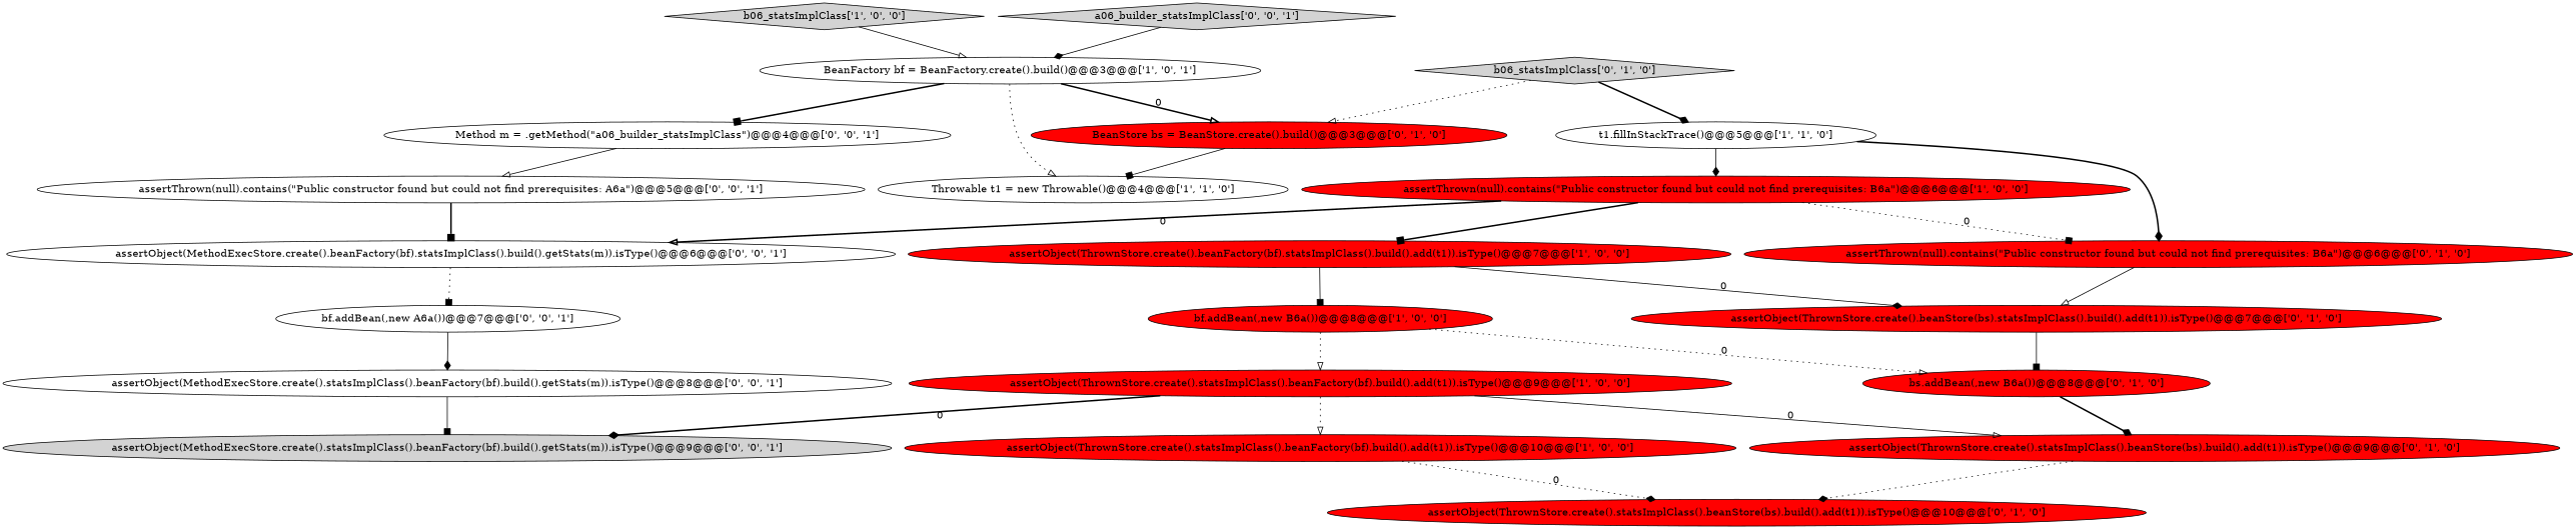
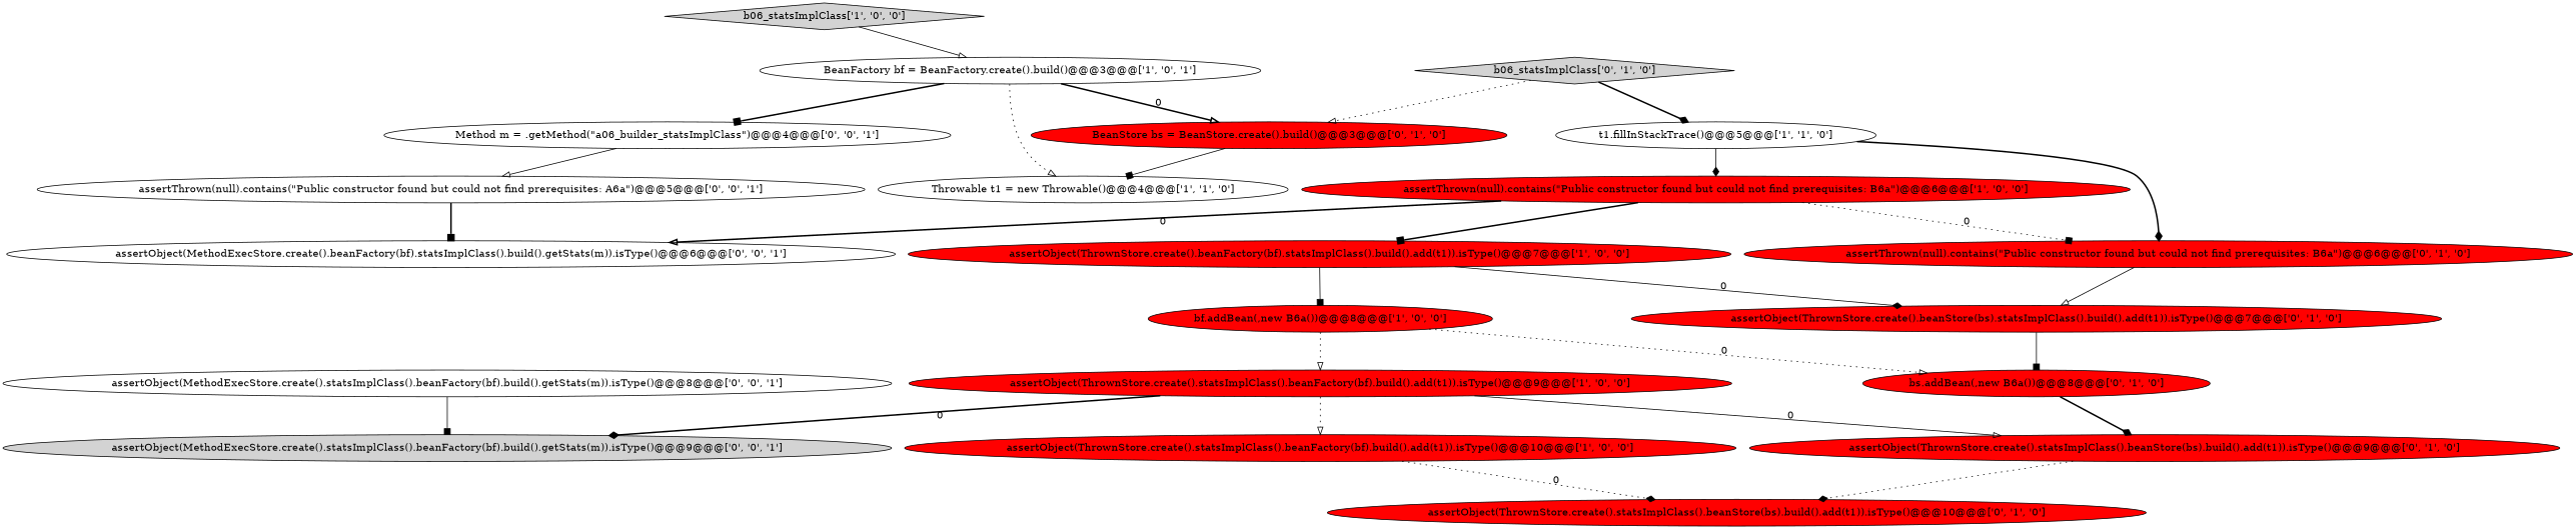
  digraph {
    node [fillcolor=red shape=ellipse style=filled]
    edge [arrowhead=onormal style=solid]
    n1 [label="assertObject(ThrownStore.create().beanStore(bs).statsImplClass().build().add(t1)).isType()@@@7@@@['0', '1', '0']"]
    n2 [label="bs.addBean(,new B6a())@@@8@@@['0', '1', '0']"]
    n3 [label="assertObject(ThrownStore.create().statsImplClass().beanStore(bs).build().add(t1)).isType()@@@9@@@['0', '1', '0']"]
    n4 [fillcolor=white label="t1.fillInStackTrace()@@@5@@@['1', '1', '0']"]
    n5 [label="assertThrown(null).contains(\"Public constructor found but could not find prerequisites: B6a\")@@@6@@@['0', '1', '0']"]
    n6 [label="assertThrown(null).contains(\"Public constructor found but could not find prerequisites: B6a\")@@@6@@@['1', '0', '0']"]
    n7 [fillcolor=white label="assertObject(MethodExecStore.create().beanFactory(bf).statsImplClass().build().getStats(m)).isType()@@@6@@@['0', '0', '1']"]
    n8 [label="assertObject(ThrownStore.create().beanFactory(bf).statsImplClass().build().add(t1)).isType()@@@7@@@['1', '0', '0']"]
-   n9 [fillcolor=white label="bf.addBean(,new A6a())@@@7@@@['0', '0', '1']"]
    n10 [fillcolor=white label="assertObject(MethodExecStore.create().statsImplClass().beanFactory(bf).build().getStats(m)).isType()@@@8@@@['0', '0', '1']"]
    n11 [fillcolor=lightgray label="assertObject(MethodExecStore.create().statsImplClass().beanFactory(bf).build().getStats(m)).isType()@@@9@@@['0', '0', '1']"]
    n12 [label="bf.addBean(,new B6a())@@@8@@@['1', '0', '0']"]
    n13 [label="assertObject(ThrownStore.create().statsImplClass().beanFactory(bf).build().add(t1)).isType()@@@9@@@['1', '0', '0']"]
    n14 [label="assertObject(ThrownStore.create().statsImplClass().beanFactory(bf).build().add(t1)).isType()@@@10@@@['1', '0', '0']"]
    n15 [label="BeanStore bs = BeanStore.create().build()@@@3@@@['0', '1', '0']"]
    n16 [fillcolor=white label="Throwable t1 = new Throwable()@@@4@@@['1', '1', '0']"]
    n17 [fillcolor=lightgray label="b06_statsImplClass['1', '0', '0']" shape=diamond]
    n18 [fillcolor=white label="BeanFactory bf = BeanFactory.create().build()@@@3@@@['1', '0', '1']"]
    n19 [fillcolor=white label="Method m = .getMethod(\"a06_builder_statsImplClass\")@@@4@@@['0', '0', '1']"]
    n20 [label="assertObject(ThrownStore.create().statsImplClass().beanStore(bs).build().add(t1)).isType()@@@10@@@['0', '1', '0']"]
    n21 [fillcolor=white label="assertThrown(null).contains(\"Public constructor found but could not find prerequisites: A6a\")@@@5@@@['0', '0', '1']"]
    n22 [fillcolor=lightgray label="b06_statsImplClass['0', '1', '0']" shape=diamond]
-   n23 [fillcolor=lightgray label="a06_builder_statsImplClass['0', '0', '1']" shape=diamond]
    n1 -> n2 [arrowhead=box]
    n2 -> n3 [arrowhead=diamond style=bold]
    n3 -> n20 [arrowhead=diamond style=dotted]
    n4 -> n5 [arrowhead=diamond style=bold]
    n4 -> n6 [arrowhead=diamond]
    n5 -> n1
    n6 -> n5 [arrowhead=box label=0 style=dotted]
    n6 -> n7 [label=0 style=bold]
    n6 -> n8 [arrowhead=box style=bold]
-   n7 -> n9 [arrowhead=box style=dotted]
    n8 -> n1 [arrowhead=diamond label=0]
    n8 -> n12 [arrowhead=box]
-   n9 -> n10 [arrowhead=diamond]
    n10 -> n11 [arrowhead=box]
    n12 -> n2 [label=0 style=dotted]
    n12 -> n13 [style=dotted]
    n13 -> n3 [label=0]
    n13 -> n11 [arrowhead=diamond label=0 style=bold]
    n13 -> n14 [style=dotted]
    n14 -> n20 [arrowhead=diamond label=0 style=dotted]
    n15 -> n16 [arrowhead=box]
    n17 -> n18
    n18 -> n15 [label=0 style=bold]
    n18 -> n16 [style=dotted]
    n18 -> n19 [arrowhead=box style=bold]
    n19 -> n21
    n21 -> n7 [arrowhead=box style=bold]
    n22 -> n4 [arrowhead=diamond style=bold]
    n22 -> n15 [style=dotted]
-   n23 -> n18 [arrowhead=diamond]
  }
